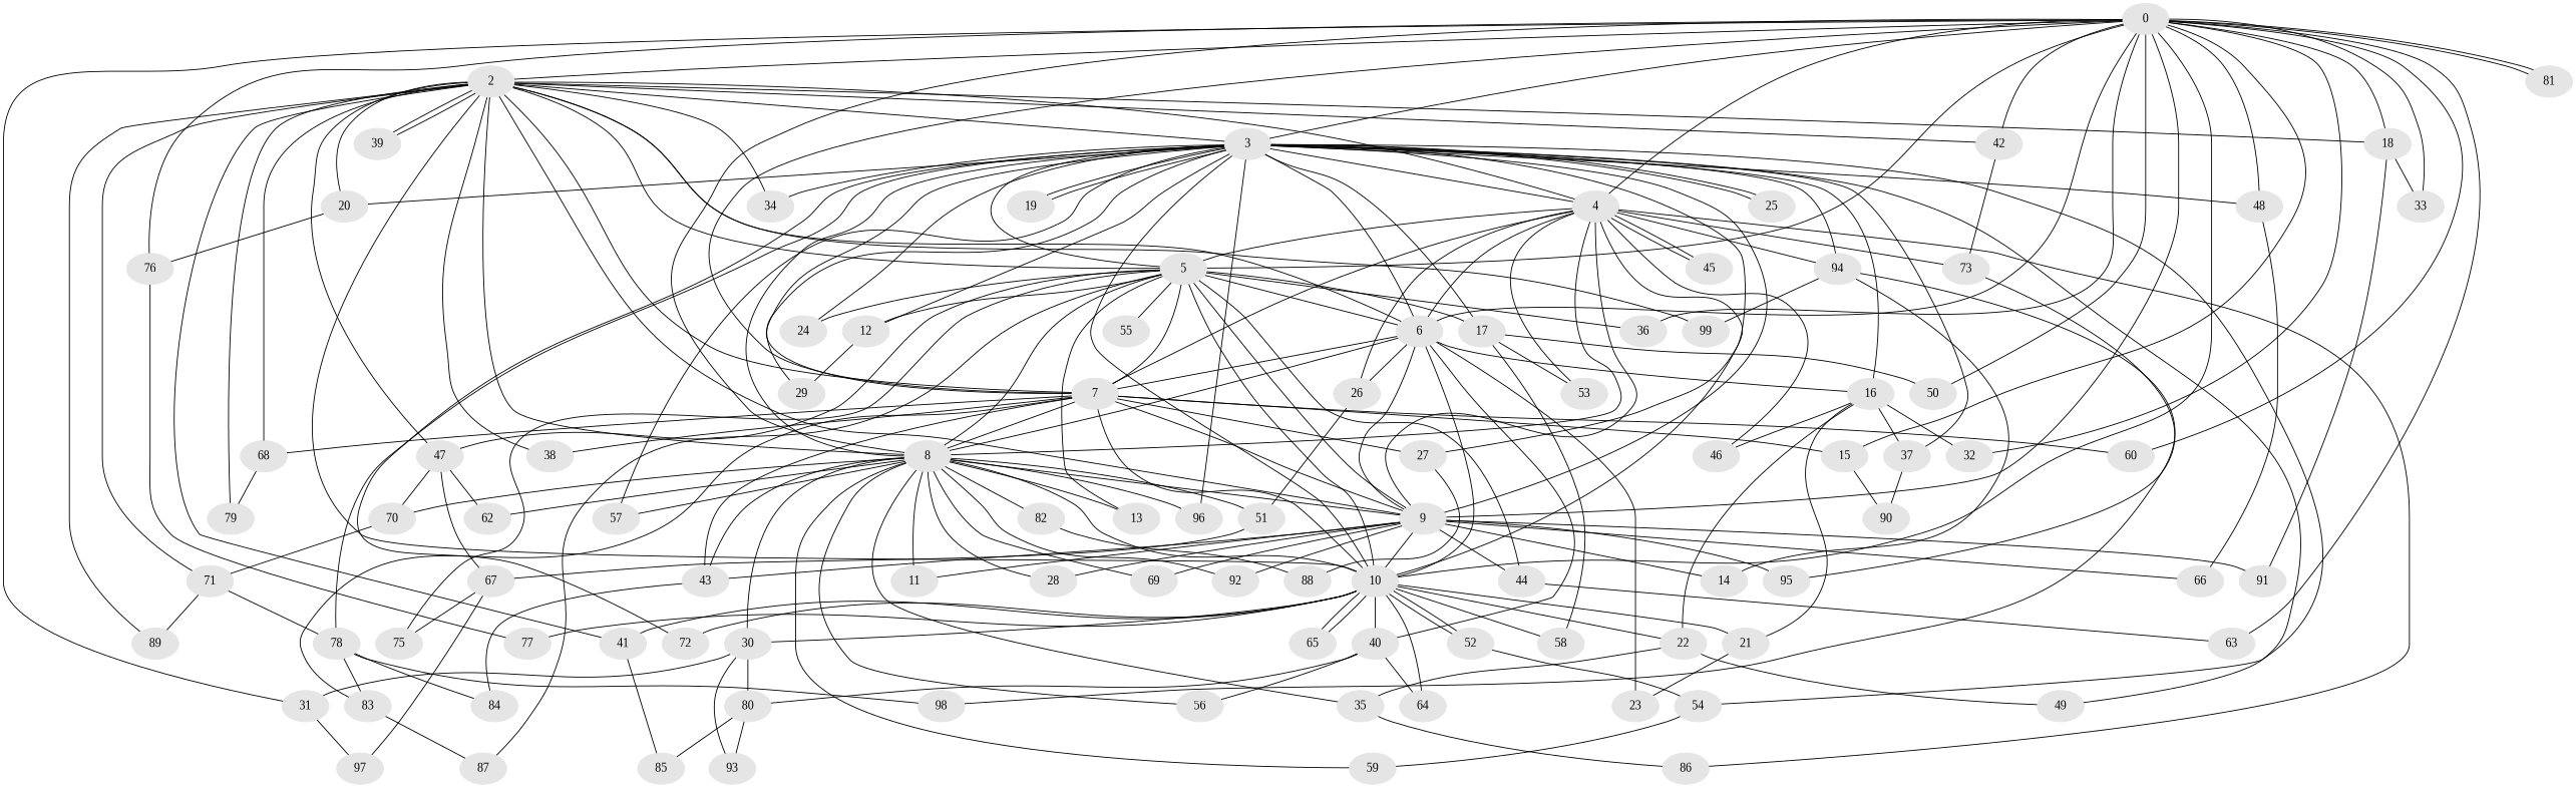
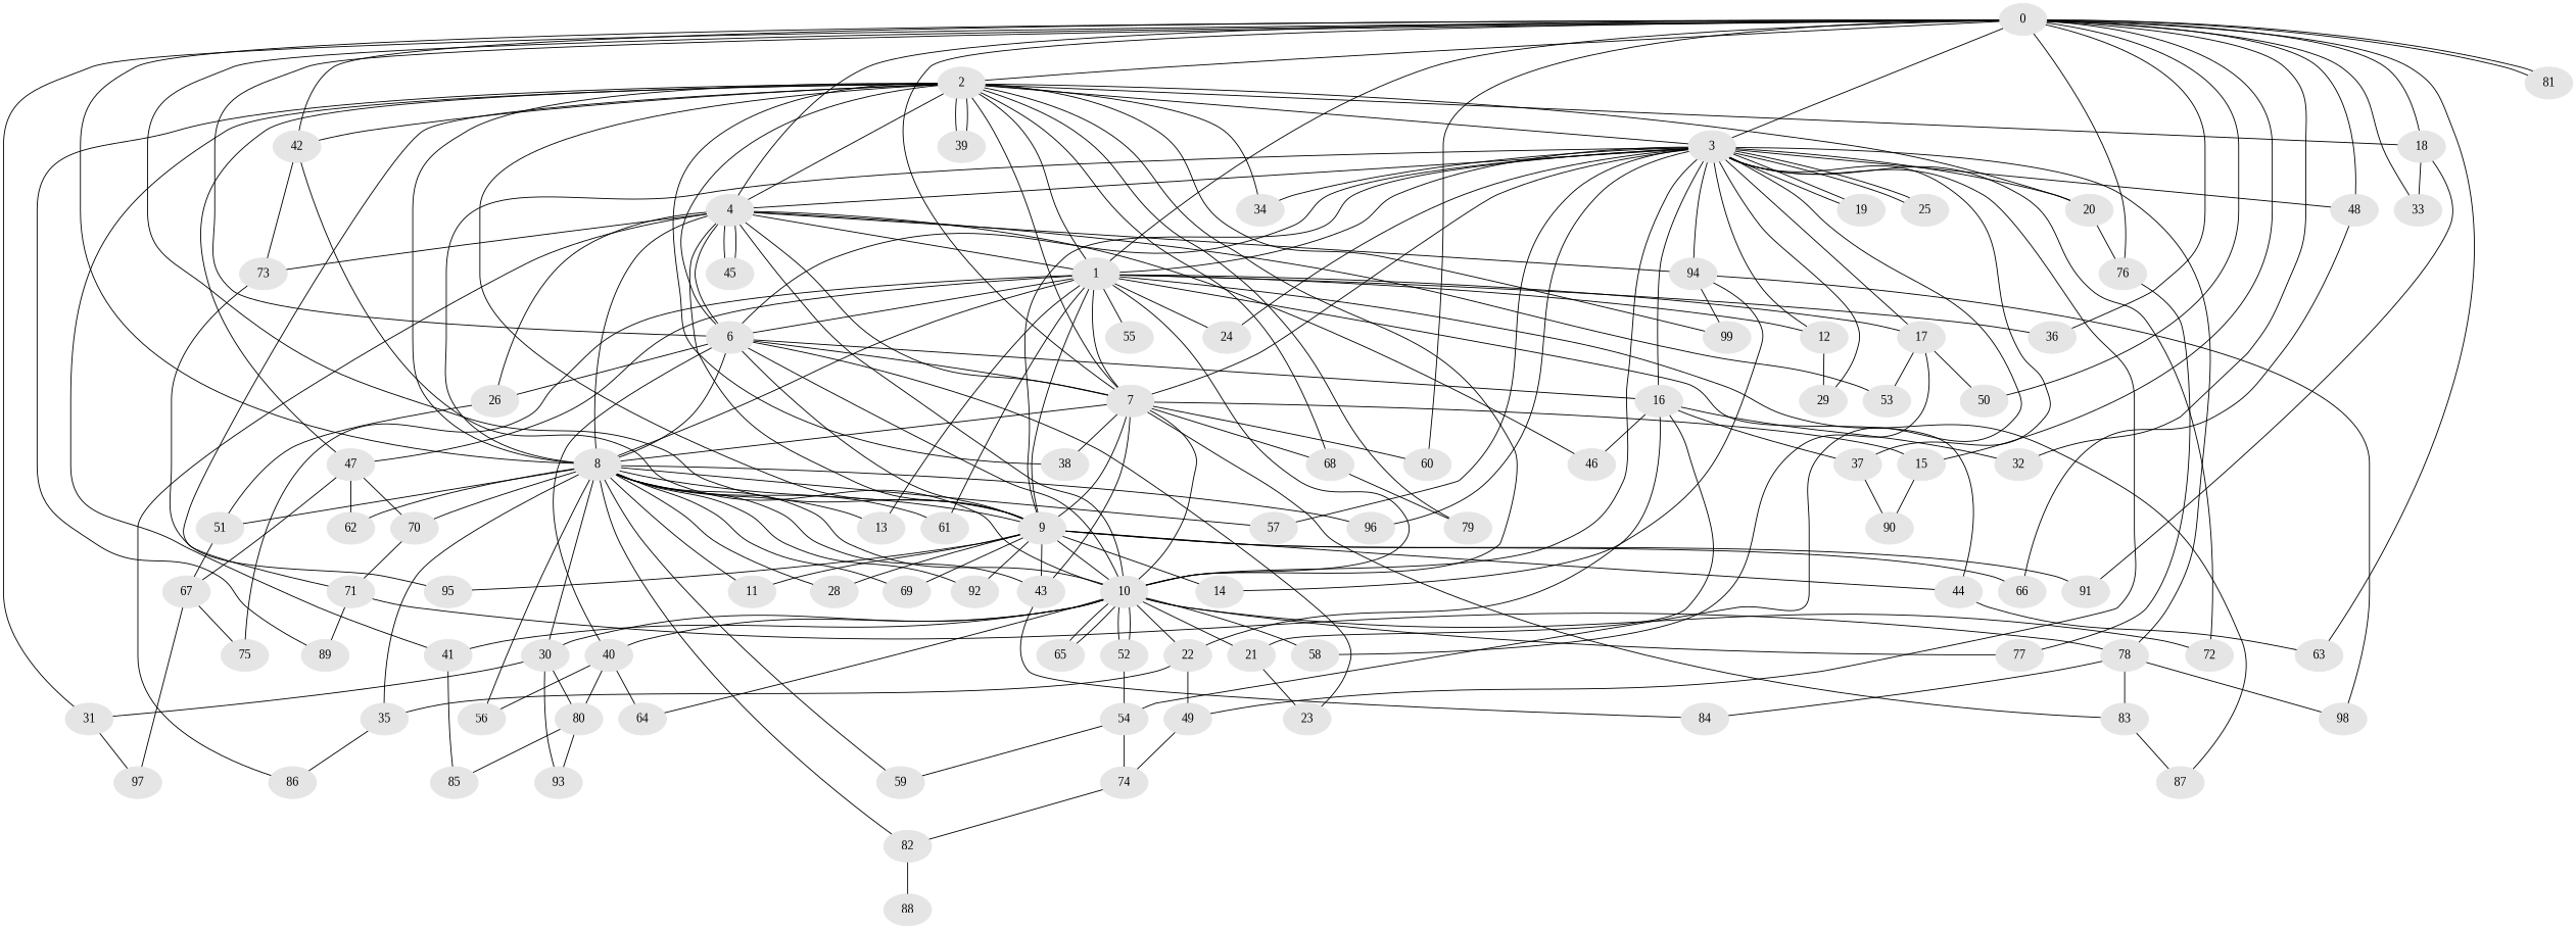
  graph {
    fontname="Liberation Serif"
    node [color=gray90 fontname="Liberation Serif" style=filled]
    edge [fontname="Liberation Serif"]
    n1 [label=0]
    2
    3
    4
-   5
+   5 [label=1]
    6
    7
    8
    9
    10
    15
    18
    31
    32
    33
    36
    42
    48
    50
    60
    63
    76
    81
    20
    34
    38
    39
    41
    47
    68
    71
    79
    89
    99
    12
    16
    17
    19
    24
    25
-   27
    29
    37
    49
    54
    57
    72
    78
    94
    96
    26
    45
    46
    53
    73
    86
    13
    44
    55
+   61
    75
    87
    23
    40
    83
    43
    11
    28
    30
    35
    51
    56
    59
    62
    69
    70
    82
    92
    14
    66
    91
    95
    21
    22
    52
    58
    64
    65
    77
    90
    97
    85
    67
    88
+   74
    84
    98
    80
    93
    n1 -- 2
    n1 -- 3
    n1 -- 4
    n1 -- 5
    n1 -- 6
    n1 -- 7
    n1 -- 8
    n1 -- 9
-   n1 -- 10
+   42 -- 10
    n1 -- 15
    n1 -- 18
    n1 -- 31
    n1 -- 32
    n1 -- 33
    n1 -- 36
    n1 -- 42
    n1 -- 48
    n1 -- 50
    n1 -- 60
    n1 -- 63
    n1 -- 76
    n1 -- 81
    n1 -- 81
    2 -- 3
    2 -- 4
    2 -- 5
    2 -- 6
    2 -- 7
    2 -- 8
    2 -- 9
    2 -- 10
    2 -- 18
    2 -- 42
    2 -- 20
    2 -- 34
    2 -- 38
    2 -- 39
    2 -- 39
    2 -- 41
    2 -- 47
    2 -- 68
    2 -- 71
    2 -- 79
    2 -- 89
    2 -- 99
    3 -- 4
    3 -- 5
    3 -- 6
    3 -- 7
    3 -- 8
    3 -- 9
    3 -- 10
    3 -- 48
    3 -- 20
    3 -- 34
    3 -- 12
    3 -- 16
    3 -- 17
    3 -- 19
    3 -- 19
    3 -- 24
    3 -- 25
    3 -- 25
-   3 -- 27
    3 -- 29
    3 -- 37
    3 -- 49
    3 -- 54
    3 -- 57
    3 -- 72
    3 -- 78
    3 -- 94
    3 -- 96
    4 -- 5
    4 -- 6
    4 -- 7
    4 -- 8
    4 -- 9
    4 -- 10
    4 -- 94
    4 -- 26
    4 -- 45
    4 -- 45
    4 -- 46
    4 -- 53
    4 -- 73
    4 -- 86
    5 -- 6
    5 -- 7
    5 -- 8
    5 -- 9
    5 -- 10
    5 -- 36
    5 -- 47
    5 -- 12
    5 -- 17
    5 -- 24
    5 -- 13
    5 -- 44
    5 -- 55
+   5 -- 61
    5 -- 75
    5 -- 87
    6 -- 7
    6 -- 8
    6 -- 9
    6 -- 10
    6 -- 16
    6 -- 26
    6 -- 23
    6 -- 40
    7 -- 8
    7 -- 9
    7 -- 10
    7 -- 15
    7 -- 60
    7 -- 38
    7 -- 68
-   7 -- 27
    7 -- 83
    7 -- 43
    8 -- 9
    8 -- 10
    8 -- 57
    8 -- 96
    8 -- 13
+   8 -- 61
    8 -- 43
    8 -- 11
    8 -- 28
    8 -- 30
    8 -- 35
    8 -- 51
    8 -- 56
    8 -- 59
    8 -- 62
    8 -- 69
    8 -- 70
    8 -- 82
    8 -- 92
    9 -- 10
    9 -- 44
    9 -- 43
    9 -- 11
    9 -- 28
    9 -- 69
    9 -- 92
    9 -- 14
    9 -- 66
    9 -- 91
    9 -- 95
    10 -- 41
    10 -- 72
    10 -- 40
    10 -- 30
    10 -- 21
    10 -- 22
    10 -- 52
    10 -- 52
    10 -- 58
    10 -- 64
    10 -- 65
    10 -- 65
    10 -- 77
    15 -- 90
    18 -- 33
    18 -- 91
    31 -- 97
    42 -- 73
    48 -- 66
    76 -- 77
    20 -- 76
    41 -- 85
    47 -- 62
    47 -- 70
    47 -- 67
    68 -- 79
    71 -- 89
    71 -- 78
    12 -- 29
    16 -- 32
    16 -- 37
    16 -- 46
    16 -- 21
    16 -- 22
    17 -- 50
    17 -- 53
    17 -- 58
-   27 -- 88
    37 -- 90
+   49 -- 74
    54 -- 59
+   54 -- 74
    78 -- 83
    78 -- 84
    78 -- 98
    94 -- 99
    94 -- 14
    94 -- 98
    26 -- 51
    73 -- 95
    44 -- 63
    40 -- 56
    40 -- 64
    40 -- 80
    83 -- 87
    43 -- 84
    30 -- 31
    30 -- 80
    30 -- 93
    35 -- 86
    51 -- 67
    70 -- 71
    82 -- 88
    21 -- 23
    22 -- 49
    22 -- 35
    52 -- 54
    67 -- 75
    67 -- 97
+   74 -- 82
    80 -- 85
    80 -- 93
  }
